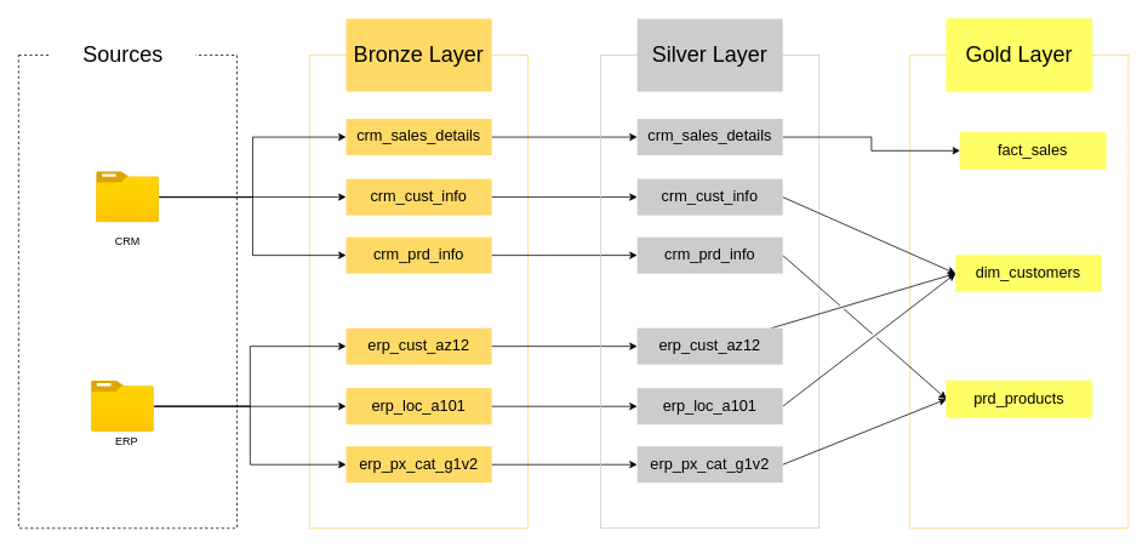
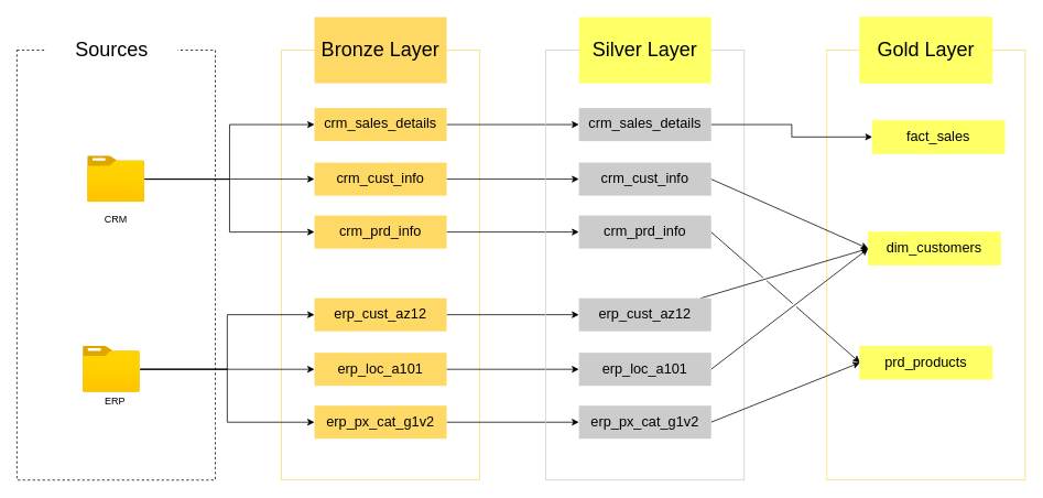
  <mxCell id="0" />
  <mxCell id="1" parent="0" />
  <mxCell id="2" value="" style="rounded=0;whiteSpace=wrap;html=1;fillColor=none;strokeColor=#FFD966;" parent="1" vertex="1"><mxGeometry x="1000" y="60" width="240" height="520" as="geometry" /></mxCell>
  <mxCell id="3" value="" style="rounded=0;whiteSpace=wrap;html=1;fillColor=none;dashed=1;" parent="1" vertex="1"><mxGeometry x="20" y="60" width="240" height="520" as="geometry" /></mxCell>
  <mxCell id="4" value="" style="rounded=0;whiteSpace=wrap;html=1;fillColor=none;strokeColor=#FFD966;" parent="1" vertex="1"><mxGeometry x="340" y="60" width="240" height="520" as="geometry" /></mxCell>
  <mxCell id="5" style="edgeStyle=orthogonalEdgeStyle;rounded=0;orthogonalLoop=1;jettySize=auto;html=1;" parent="1" source="8" target="26" edge="1"><mxGeometry relative="1" as="geometry" /></mxCell>
  <mxCell id="6" style="edgeStyle=orthogonalEdgeStyle;rounded=0;orthogonalLoop=1;jettySize=auto;html=1;entryX=0;entryY=0.5;entryDx=0;entryDy=0;" parent="1" source="8" target="24" edge="1"><mxGeometry relative="1" as="geometry" /></mxCell>
  <mxCell id="7" style="edgeStyle=orthogonalEdgeStyle;rounded=0;orthogonalLoop=1;jettySize=auto;html=1;entryX=0;entryY=0.5;entryDx=0;entryDy=0;" parent="1" source="8" target="28" edge="1"><mxGeometry relative="1" as="geometry" /></mxCell>
  <mxCell id="8" value="" style="image;aspect=fixed;html=1;points=[];align=center;fontSize=12;image=img/lib/azure2/general/Folder_Blank.svg;" parent="1" vertex="1"><mxGeometry x="105.5" y="188" width="69" height="56.0" as="geometry" /></mxCell>
  <mxCell id="9" style="edgeStyle=orthogonalEdgeStyle;rounded=0;orthogonalLoop=1;jettySize=auto;html=1;entryX=0;entryY=0.5;entryDx=0;entryDy=0;" parent="1" source="12" target="20" edge="1"><mxGeometry relative="1" as="geometry" /></mxCell>
  <mxCell id="10" style="edgeStyle=orthogonalEdgeStyle;rounded=0;orthogonalLoop=1;jettySize=auto;html=1;entryX=0;entryY=0.5;entryDx=0;entryDy=0;" parent="1" source="12" target="18" edge="1"><mxGeometry relative="1" as="geometry" /></mxCell>
  <mxCell id="11" style="edgeStyle=orthogonalEdgeStyle;rounded=0;orthogonalLoop=1;jettySize=auto;html=1;entryX=0;entryY=0.5;entryDx=0;entryDy=0;" parent="1" source="12" target="22" edge="1"><mxGeometry relative="1" as="geometry" /></mxCell>
  <mxCell id="12" value="" style="image;aspect=fixed;html=1;points=[];align=center;fontSize=12;image=img/lib/azure2/general/Folder_Blank.svg;" parent="1" vertex="1"><mxGeometry x="100" y="418" width="69" height="56.0" as="geometry" /></mxCell>
  <mxCell id="13" value="CRM" style="text;html=1;align=center;verticalAlign=middle;whiteSpace=wrap;rounded=0;" parent="1" vertex="1"><mxGeometry x="109.5" y="250" width="60" height="30" as="geometry" /></mxCell>
  <mxCell id="14" value="ERP" style="text;html=1;align=center;verticalAlign=middle;whiteSpace=wrap;rounded=0;" parent="1" vertex="1"><mxGeometry x="109.25" y="470" width="60" height="30" as="geometry" /></mxCell>
  <mxCell id="15" value="&lt;font style=&quot;font-size: 24px;&quot;&gt;Bronze Layer&lt;/font&gt;" style="rounded=0;whiteSpace=wrap;html=1;strokeColor=none;fillColor=#FFD966;fontColor=#000000;" parent="1" vertex="1"><mxGeometry x="380" y="20" width="160" height="80" as="geometry" /></mxCell>
  <mxCell id="16" value="&lt;font style=&quot;font-size: 24px;&quot;&gt;Sources&lt;/font&gt;" style="rounded=0;whiteSpace=wrap;html=1;strokeColor=none;" parent="1" vertex="1"><mxGeometry x="54.5" y="20" width="160" height="80" as="geometry" /></mxCell>
  <mxCell id="17" style="edgeStyle=orthogonalEdgeStyle;rounded=0;orthogonalLoop=1;jettySize=auto;html=1;exitX=1;exitY=0.5;exitDx=0;exitDy=0;" parent="1" source="18" target="32" edge="1"><mxGeometry relative="1" as="geometry" /></mxCell>
  <mxCell id="18" value="&lt;span style=&quot;font-size: 17px;&quot;&gt;erp_cust_az12&lt;/span&gt;" style="rounded=0;whiteSpace=wrap;html=1;strokeColor=none;fillColor=#FFD966;fontColor=#000000;" parent="1" vertex="1"><mxGeometry x="380" y="360" width="160" height="40" as="geometry" /></mxCell>
  <mxCell id="19" style="edgeStyle=orthogonalEdgeStyle;rounded=0;orthogonalLoop=1;jettySize=auto;html=1;exitX=1;exitY=0.5;exitDx=0;exitDy=0;entryX=0;entryY=0.5;entryDx=0;entryDy=0;" parent="1" source="20" target="34" edge="1"><mxGeometry relative="1" as="geometry" /></mxCell>
  <mxCell id="20" value="&lt;font style=&quot;font-size: 17px;&quot;&gt;erp_loc_a101&lt;/font&gt;" style="rounded=0;whiteSpace=wrap;html=1;strokeColor=none;fillColor=#FFD966;fontColor=#000000;" parent="1" vertex="1"><mxGeometry x="380" y="426" width="160" height="40" as="geometry" /></mxCell>
  <mxCell id="21" style="edgeStyle=orthogonalEdgeStyle;rounded=0;orthogonalLoop=1;jettySize=auto;html=1;exitX=1;exitY=0.5;exitDx=0;exitDy=0;entryX=0;entryY=0.5;entryDx=0;entryDy=0;" parent="1" source="22" target="36" edge="1"><mxGeometry relative="1" as="geometry" /></mxCell>
  <mxCell id="22" value="&lt;font style=&quot;font-size: 17px;&quot;&gt;erp_px_cat_g1v2&lt;/font&gt;" style="rounded=0;whiteSpace=wrap;html=1;strokeColor=none;fillColor=#FFD966;fontColor=#000000;" parent="1" vertex="1"><mxGeometry x="380" y="490" width="160" height="40" as="geometry" /></mxCell>
  <mxCell id="23" style="edgeStyle=orthogonalEdgeStyle;rounded=0;orthogonalLoop=1;jettySize=auto;html=1;exitX=1;exitY=0.5;exitDx=0;exitDy=0;" parent="1" source="24" target="38" edge="1"><mxGeometry relative="1" as="geometry" /></mxCell>
  <mxCell id="24" value="&lt;font style=&quot;font-size: 17px;&quot;&gt;crm_sales_details&lt;/font&gt;" style="rounded=0;whiteSpace=wrap;html=1;strokeColor=none;fillColor=#FFD966;fontColor=#000000;" parent="1" vertex="1"><mxGeometry x="380" y="130" width="160" height="40" as="geometry" /></mxCell>
  <mxCell id="25" style="edgeStyle=orthogonalEdgeStyle;rounded=0;orthogonalLoop=1;jettySize=auto;html=1;exitX=1;exitY=0.5;exitDx=0;exitDy=0;entryX=0;entryY=0.5;entryDx=0;entryDy=0;" parent="1" source="26" target="40" edge="1"><mxGeometry relative="1" as="geometry" /></mxCell>
  <mxCell id="26" value="&lt;font style=&quot;font-size: 17px;&quot;&gt;crm_cust_info&lt;/font&gt;" style="rounded=0;whiteSpace=wrap;html=1;strokeColor=none;fillColor=#FFD966;fontColor=#000000;" parent="1" vertex="1"><mxGeometry x="380" y="196" width="160" height="40" as="geometry" /></mxCell>
  <mxCell id="27" style="edgeStyle=orthogonalEdgeStyle;rounded=0;orthogonalLoop=1;jettySize=auto;html=1;entryX=0;entryY=0.5;entryDx=0;entryDy=0;" parent="1" source="28" target="42" edge="1"><mxGeometry relative="1" as="geometry" /></mxCell>
  <mxCell id="28" value="&lt;font style=&quot;font-size: 17px;&quot;&gt;crm_prd_info&lt;/font&gt;" style="rounded=0;whiteSpace=wrap;html=1;strokeColor=none;fillColor=#FFD966;fontColor=#000000;" parent="1" vertex="1"><mxGeometry x="380" y="260" width="160" height="40" as="geometry" /></mxCell>
  <mxCell id="29" value="" style="rounded=0;whiteSpace=wrap;html=1;fillColor=none;strokeColor=#CCCCCC;" parent="1" vertex="1"><mxGeometry x="660" y="60" width="240" height="520" as="geometry" /></mxCell>
- <mxCell id="30" value="&lt;span style=&quot;font-size: 24px;&quot;&gt;Silver Layer&lt;/span&gt;" style="rounded=0;whiteSpace=wrap;html=1;strokeColor=none;fillColor=#CCCCCC;fontColor=#000000;" parent="1" vertex="1"><mxGeometry y="20" width="160" height="80" as="geometry" x="700" /></mxCell>
+ <mxCell id="30" value="&lt;span style=&quot;font-size: 24px;&quot;&gt;Silver Layer&lt;/span&gt;" style="rounded=0;whiteSpace=wrap;html=1;strokeColor=none;fillColor=#ffff66;fontColor=#000000;" parent="1" vertex="1"><mxGeometry y="20" width="160" height="80" as="geometry" x="700" /></mxCell>
  <mxCell id="31" style="rounded=0;orthogonalLoop=1;jettySize=auto;html=1;entryX=0;entryY=0.5;entryDx=0;entryDy=0;jumpStyle=gap;" edge="1" parent="1" source="32" target="44"><mxGeometry relative="1" as="geometry" /></mxCell>
  <mxCell id="32" value="&lt;span style=&quot;font-size: 17px;&quot;&gt;erp_cust_az12&lt;/span&gt;" style="rounded=0;whiteSpace=wrap;html=1;strokeColor=none;fillColor=#CCCCCC;fontColor=#000000;" parent="1" vertex="1"><mxGeometry y="360" width="160" height="40" as="geometry" x="700" /></mxCell>
  <mxCell id="33" style="rounded=0;orthogonalLoop=1;jettySize=auto;html=1;exitX=1;exitY=0.5;exitDx=0;exitDy=0;entryX=0;entryY=0.5;entryDx=0;entryDy=0;jumpStyle=gap;" edge="1" parent="1" source="34" target="44"><mxGeometry relative="1" as="geometry" /></mxCell>
  <mxCell id="34" value="&lt;font style=&quot;font-size: 17px;&quot;&gt;erp_loc_a101&lt;/font&gt;" style="rounded=0;whiteSpace=wrap;html=1;strokeColor=none;fillColor=#CCCCCC;fontColor=#000000;" parent="1" vertex="1"><mxGeometry y="426" width="160" height="40" as="geometry" x="700" /></mxCell>
  <mxCell id="35" style="rounded=0;orthogonalLoop=1;jettySize=auto;html=1;exitX=1;exitY=0.5;exitDx=0;exitDy=0;entryX=0;entryY=0.5;entryDx=0;entryDy=0;jumpStyle=gap;" edge="1" parent="1" source="36" target="45"><mxGeometry relative="1" as="geometry" /></mxCell>
  <mxCell id="36" value="&lt;font style=&quot;font-size: 17px;&quot;&gt;erp_px_cat_g1v2&lt;/font&gt;" style="rounded=0;whiteSpace=wrap;html=1;strokeColor=none;fillColor=#CCCCCC;fontColor=#000000;" parent="1" vertex="1"><mxGeometry y="490" width="160" height="40" as="geometry" x="700" /></mxCell>
  <mxCell id="37" style="edgeStyle=orthogonalEdgeStyle;rounded=0;orthogonalLoop=1;jettySize=auto;html=1;exitX=1;exitY=0.5;exitDx=0;exitDy=0;entryX=0;entryY=0.5;entryDx=0;entryDy=0;" parent="1" source="38" target="46" edge="1"><mxGeometry relative="1" as="geometry" /></mxCell>
  <mxCell id="38" value="&lt;font style=&quot;font-size: 17px;&quot;&gt;crm_sales_details&lt;/font&gt;" style="rounded=0;whiteSpace=wrap;html=1;strokeColor=none;fillColor=#CCCCCC;fontColor=#000000;" parent="1" vertex="1"><mxGeometry y="130" width="160" height="40" as="geometry" x="700" /></mxCell>
  <mxCell id="39" style="rounded=0;orthogonalLoop=1;jettySize=auto;html=1;exitX=1;exitY=0.5;exitDx=0;exitDy=0;entryX=0;entryY=0.5;entryDx=0;entryDy=0;jumpStyle=gap;" edge="1" parent="1" source="40" target="44"><mxGeometry relative="1" as="geometry" /></mxCell>
  <mxCell id="40" value="&lt;font style=&quot;font-size: 17px;&quot;&gt;crm_cust_info&lt;/font&gt;" style="rounded=0;whiteSpace=wrap;html=1;strokeColor=none;fillColor=#CCCCCC;fontColor=#000000;" parent="1" vertex="1"><mxGeometry y="196" width="160" height="40" as="geometry" x="700" /></mxCell>
  <mxCell id="41" style="rounded=0;orthogonalLoop=1;jettySize=auto;html=1;exitX=1;exitY=0.5;exitDx=0;exitDy=0;entryX=0;entryY=0.5;entryDx=0;entryDy=0;jumpStyle=gap;" edge="1" parent="1" source="42" target="45"><mxGeometry relative="1" as="geometry" /></mxCell>
  <mxCell id="42" value="&lt;font style=&quot;font-size: 17px;&quot;&gt;crm_prd_info&lt;/font&gt;" style="rounded=0;whiteSpace=wrap;html=1;strokeColor=none;fillColor=#CCCCCC;fontColor=#000000;" parent="1" vertex="1"><mxGeometry y="260" width="160" height="40" as="geometry" x="700" /></mxCell>
  <mxCell id="43" value="&lt;span style=&quot;font-size: 24px;&quot;&gt;Gold Layer&lt;/span&gt;" style="rounded=0;whiteSpace=wrap;html=1;strokeColor=#FFFF66;fillColor=#FFFF66;fontColor=#000000;" parent="1" vertex="1"><mxGeometry x="1040" y="20" width="160" height="80" as="geometry" /></mxCell>
  <mxCell id="44" value="&lt;font style=&quot;font-size: 17px;&quot;&gt;dim_customers&lt;/font&gt;" style="rounded=0;whiteSpace=wrap;html=1;strokeColor=#FFFF66;fillColor=#FFFF66;fontColor=#000000;" parent="1" vertex="1"><mxGeometry x="1050" y="280" width="160" height="40" as="geometry" /></mxCell>
  <mxCell id="45" value="&lt;font style=&quot;font-size: 17px;&quot;&gt;prd_products&lt;/font&gt;" style="rounded=0;whiteSpace=wrap;html=1;strokeColor=#FFFF66;fillColor=#FFFF66;fontColor=#000000;" parent="1" vertex="1"><mxGeometry x="1040" y="418" width="160" height="40" as="geometry" /></mxCell>
  <mxCell id="46" value="&lt;span style=&quot;font-size: 17px;&quot;&gt;fact_sales&lt;/span&gt;" style="rounded=0;whiteSpace=wrap;html=1;strokeColor=#FFFF66;fillColor=#FFFF66;fontColor=#000000;" parent="1" vertex="1"><mxGeometry x="1055" y="145" width="160" height="40" as="geometry" /></mxCell>
